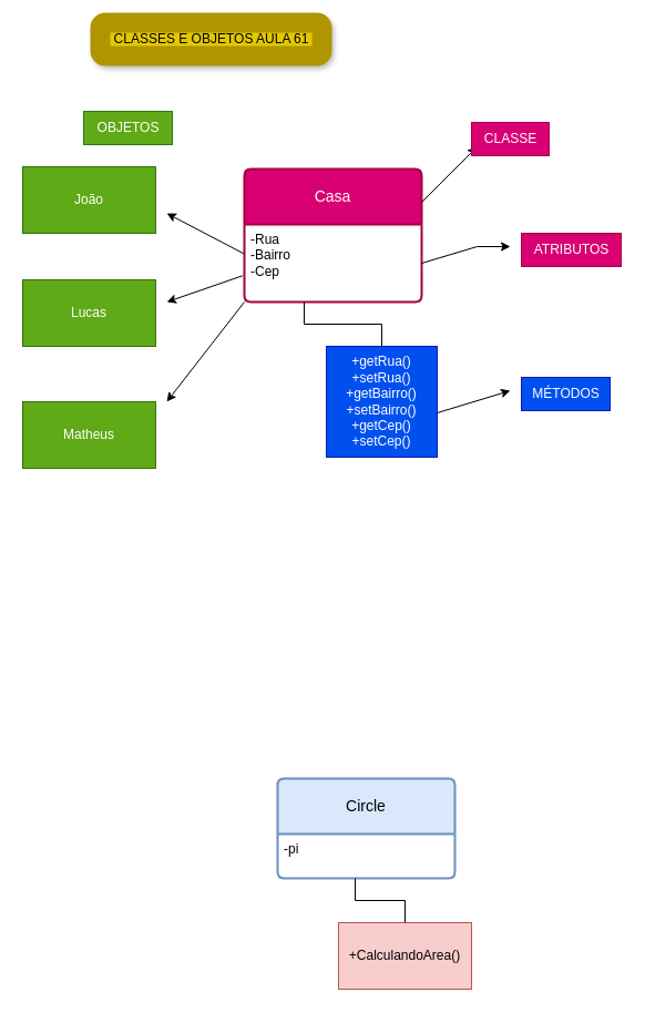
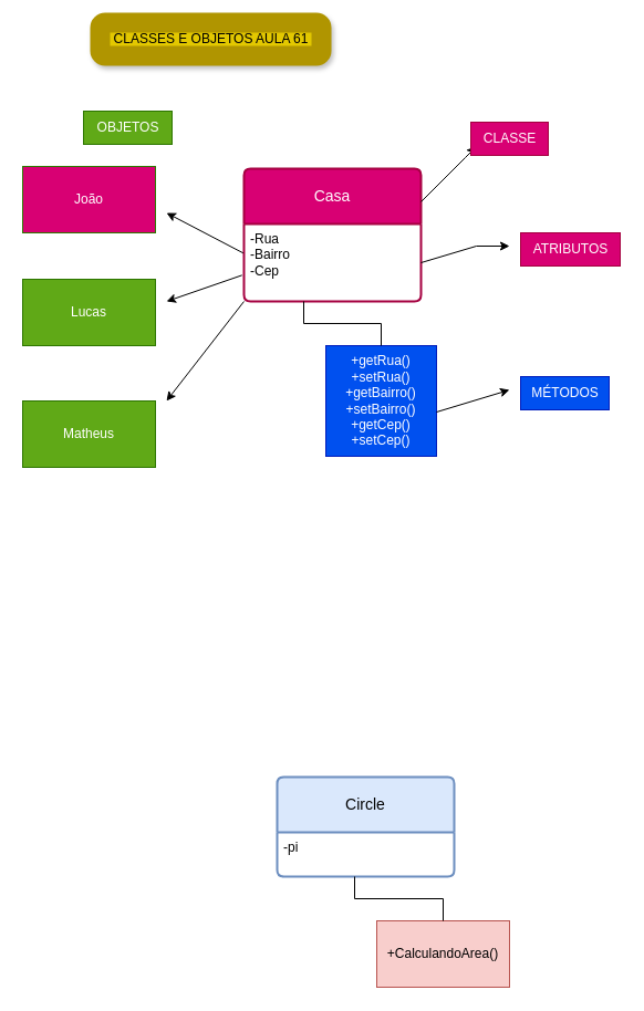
  <mxCell id="0" />
  <mxCell id="1" parent="0" />
  <mxCell id="2" value="Casa" style="swimlane;childLayout=stackLayout;horizontal=1;startSize=50;horizontalStack=0;rounded=1;fontSize=14;fontStyle=0;strokeWidth=2;resizeParent=0;resizeLast=1;shadow=0;dashed=0;align=center;arcSize=4;whiteSpace=wrap;html=1;fillColor=#d80073;fontColor=#ffffff;strokeColor=#A50040;" parent="1" vertex="1"><mxGeometry x="220" y="152" width="160" height="120" as="geometry" /></mxCell>
  <mxCell id="3" value="-Rua&lt;br&gt;-Bairro&lt;br&gt;-Cep" style="align=left;strokeColor=none;fillColor=none;spacingLeft=4;fontSize=12;verticalAlign=top;resizable=0;rotatable=0;part=1;html=1;" parent="2" vertex="1"><mxGeometry y="50" width="160" height="70" as="geometry" /></mxCell>
  <mxCell id="4" value="+getRua()&lt;br&gt;+setRua()&lt;br&gt;+getBairro()&lt;br&gt;+setBairro()&lt;br&gt;+getCep()&lt;br&gt;+setCep()" style="whiteSpace=wrap;html=1;align=center;verticalAlign=middle;treeFolding=1;treeMoving=1;newEdgeStyle={&quot;edgeStyle&quot;:&quot;elbowEdgeStyle&quot;,&quot;startArrow&quot;:&quot;none&quot;,&quot;endArrow&quot;:&quot;none&quot;};fillColor=#0050ef;fontColor=#ffffff;strokeColor=#001DBC;" parent="1" vertex="1"><mxGeometry x="294" y="312" width="100" height="100" as="geometry" /></mxCell>
  <mxCell id="5" value="" style="edgeStyle=elbowEdgeStyle;elbow=vertical;sourcePerimeterSpacing=0;targetPerimeterSpacing=0;startArrow=none;endArrow=none;rounded=0;curved=0;" parent="1" target="4" edge="1"><mxGeometry relative="1" as="geometry"><mxPoint x="274" y="272" as="sourcePoint" /></mxGeometry></mxCell>
  <mxCell id="6" value="" style="endArrow=classic;html=1;rounded=0;" parent="1" edge="1"><mxGeometry width="50" height="50" relative="1" as="geometry"><mxPoint x="380" y="182" as="sourcePoint" /><mxPoint x="430" y="132" as="targetPoint" /><Array as="points"><mxPoint x="420" y="142" /></Array></mxGeometry></mxCell>
  <mxCell id="7" value="CLASSE" style="text;html=1;align=center;verticalAlign=middle;resizable=0;points=[];autosize=1;strokeColor=#A50040;fillColor=#d80073;fontColor=#ffffff;" parent="1" vertex="1"><mxGeometry x="425" y="110" width="70" height="30" as="geometry" /></mxCell>
  <mxCell id="8" value="" style="endArrow=classic;html=1;rounded=0;" parent="1" edge="1"><mxGeometry width="50" height="50" relative="1" as="geometry"><mxPoint x="380" y="237" as="sourcePoint" /><mxPoint x="460" y="222" as="targetPoint" /><Array as="points"><mxPoint x="430" y="222" /></Array></mxGeometry></mxCell>
  <mxCell id="9" value="ATRIBUTOS" style="text;html=1;align=center;verticalAlign=middle;resizable=0;points=[];autosize=1;strokeColor=#A50040;fillColor=#d80073;fontColor=#ffffff;" parent="1" vertex="1"><mxGeometry x="470" y="210" width="90" height="30" as="geometry" /></mxCell>
  <mxCell id="10" value="" style="endArrow=classic;html=1;rounded=0;" parent="1" edge="1"><mxGeometry width="50" height="50" relative="1" as="geometry"><mxPoint x="394" y="372" as="sourcePoint" /><mxPoint x="460" y="352" as="targetPoint" /></mxGeometry></mxCell>
  <mxCell id="11" value="MÉTODOS" style="text;html=1;align=center;verticalAlign=middle;resizable=0;points=[];autosize=1;strokeColor=#001DBC;fillColor=#0050ef;fontColor=#ffffff;" parent="1" vertex="1"><mxGeometry x="470" y="340" width="80" height="30" as="geometry" /></mxCell>
- <mxCell id="12" value="João" style="whiteSpace=wrap;html=1;align=center;treeFolding=1;treeMoving=1;newEdgeStyle={&quot;edgeStyle&quot;:&quot;elbowEdgeStyle&quot;,&quot;startArrow&quot;:&quot;none&quot;,&quot;endArrow&quot;:&quot;none&quot;};fillColor=#60a917;fontColor=#ffffff;strokeColor=#2D7600;" parent="1" vertex="1"><mxGeometry x="20" y="150" width="120" height="60" as="geometry" /></mxCell>
+ <mxCell id="12" value="João" style="whiteSpace=wrap;html=1;align=center;treeFolding=1;treeMoving=1;newEdgeStyle={&quot;edgeStyle&quot;:&quot;elbowEdgeStyle&quot;,&quot;startArrow&quot;:&quot;none&quot;,&quot;endArrow&quot;:&quot;none&quot;};fillColor=#d80073;fontColor=#ffffff;strokeColor=#2D7600;" parent="1" vertex="1"><mxGeometry x="20" y="150" width="120" height="60" as="geometry" /></mxCell>
  <mxCell id="13" value="Lucas" style="whiteSpace=wrap;html=1;align=center;treeFolding=1;treeMoving=1;newEdgeStyle={&quot;edgeStyle&quot;:&quot;elbowEdgeStyle&quot;,&quot;startArrow&quot;:&quot;none&quot;,&quot;endArrow&quot;:&quot;none&quot;};fillColor=#60a917;fontColor=#ffffff;strokeColor=#2D7600;" parent="1" vertex="1"><mxGeometry x="20" y="252" width="120" height="60" as="geometry" /></mxCell>
  <mxCell id="14" value="Matheus" style="whiteSpace=wrap;html=1;align=center;treeFolding=1;treeMoving=1;newEdgeStyle={&quot;edgeStyle&quot;:&quot;elbowEdgeStyle&quot;,&quot;startArrow&quot;:&quot;none&quot;,&quot;endArrow&quot;:&quot;none&quot;};fillColor=#60a917;fontColor=#ffffff;strokeColor=#2D7600;" parent="1" vertex="1"><mxGeometry x="20" y="362" width="120" height="60" as="geometry" /></mxCell>
  <mxCell id="15" value="" style="endArrow=classic;html=1;rounded=0;exitX=-0.004;exitY=0.376;exitDx=0;exitDy=0;exitPerimeter=0;" parent="1" source="3" edge="1"><mxGeometry width="50" height="50" relative="1" as="geometry"><mxPoint x="210" y="322" as="sourcePoint" /><mxPoint x="150" y="192" as="targetPoint" /></mxGeometry></mxCell>
  <mxCell id="16" value="" style="endArrow=classic;html=1;rounded=0;exitX=-0.011;exitY=0.662;exitDx=0;exitDy=0;exitPerimeter=0;" parent="1" source="3" edge="1"><mxGeometry width="50" height="50" relative="1" as="geometry"><mxPoint x="210" y="322" as="sourcePoint" /><mxPoint x="150" y="272" as="targetPoint" /></mxGeometry></mxCell>
  <mxCell id="17" value="" style="endArrow=classic;html=1;rounded=0;exitX=0;exitY=1;exitDx=0;exitDy=0;" parent="1" source="3" edge="1"><mxGeometry width="50" height="50" relative="1" as="geometry"><mxPoint x="210" y="322" as="sourcePoint" /><mxPoint x="150" y="362" as="targetPoint" /></mxGeometry></mxCell>
  <mxCell id="18" value="CLASSES E OBJETOS AULA 61&lt;br&gt;" style="text;html=1;align=center;verticalAlign=middle;resizable=0;points=[];autosize=1;strokeColor=#B09500;fillColor=#e3c800;strokeWidth=18;fontColor=#000000;rounded=1;glass=0;shadow=1;" parent="1" vertex="1"><mxGeometry x="90" y="20" width="200" height="30" as="geometry" /></mxCell>
  <mxCell id="19" value="OBJETOS" style="text;html=1;align=center;verticalAlign=middle;resizable=0;points=[];autosize=1;strokeColor=#2D7600;fillColor=#60a917;fontColor=#ffffff;" parent="1" vertex="1"><mxGeometry x="75" y="100" width="80" height="30" as="geometry" /></mxCell>
  <mxCell id="20" value="Circle&lt;br&gt;" style="swimlane;childLayout=stackLayout;horizontal=1;startSize=50;horizontalStack=0;rounded=1;fontSize=14;fontStyle=0;strokeWidth=2;resizeParent=0;resizeLast=1;shadow=0;dashed=0;align=center;arcSize=4;whiteSpace=wrap;html=1;fillColor=#dae8fc;strokeColor=#6c8ebf;" vertex="1" parent="1"><mxGeometry x="250" y="702" width="160" height="90" as="geometry" /></mxCell>
  <mxCell id="21" value="-pi" style="align=left;strokeColor=none;fillColor=none;spacingLeft=4;fontSize=12;verticalAlign=top;resizable=0;rotatable=0;part=1;html=1;" vertex="1" parent="20"><mxGeometry y="50" width="160" height="40" as="geometry" /></mxCell>
  <mxCell id="22" style="edgeStyle=orthogonalEdgeStyle;rounded=0;orthogonalLoop=1;jettySize=auto;html=1;exitX=0.5;exitY=1;exitDx=0;exitDy=0;" edge="1" parent="20" source="21" target="21"><mxGeometry relative="1" as="geometry" /></mxCell>
- <mxCell id="23" value="+CalculandoArea()" style="whiteSpace=wrap;html=1;align=center;verticalAlign=middle;treeFolding=1;treeMoving=1;newEdgeStyle={&quot;edgeStyle&quot;:&quot;elbowEdgeStyle&quot;,&quot;startArrow&quot;:&quot;none&quot;,&quot;endArrow&quot;:&quot;none&quot;};fillColor=#f8cecc;strokeColor=#b85450;" vertex="1" parent="1"><mxGeometry x="305" y="832" width="120" height="60" as="geometry" /></mxCell>
+ <mxCell id="23" value="+CalculandoArea()" style="whiteSpace=wrap;html=1;align=center;verticalAlign=middle;treeFolding=1;treeMoving=1;newEdgeStyle={&quot;edgeStyle&quot;:&quot;elbowEdgeStyle&quot;,&quot;startArrow&quot;:&quot;none&quot;,&quot;endArrow&quot;:&quot;none&quot;};fillColor=#f8cecc;strokeColor=#b85450;" vertex="1" parent="1"><mxGeometry x="340" y="832" width="120" height="60" as="geometry" /></mxCell>
  <mxCell id="24" value="" style="edgeStyle=elbowEdgeStyle;elbow=vertical;sourcePerimeterSpacing=0;targetPerimeterSpacing=0;startArrow=none;endArrow=none;rounded=0;curved=0;" edge="1" target="23" parent="1"><mxGeometry relative="1" as="geometry"><mxPoint x="320" y="792" as="sourcePoint" /></mxGeometry></mxCell>
